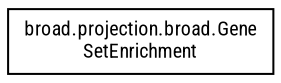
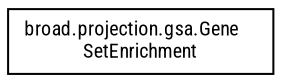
  digraph {
    rankdir=LR
    fontname="Roboto Condensed"
-   n1 [color=black fillcolor=white fontname="Roboto Condensed" fontsize=10 height=0.2 label="broad.projection.broad.Gene\lSetEnrichment" shape=record style=filled width=0.4]
+   n1 [color=black fillcolor=white fontname="Roboto Condensed" fontsize=10 height=0.2 label="broad.projection.gsa.Gene\lSetEnrichment" shape=record style=filled width=0.4]
  }
